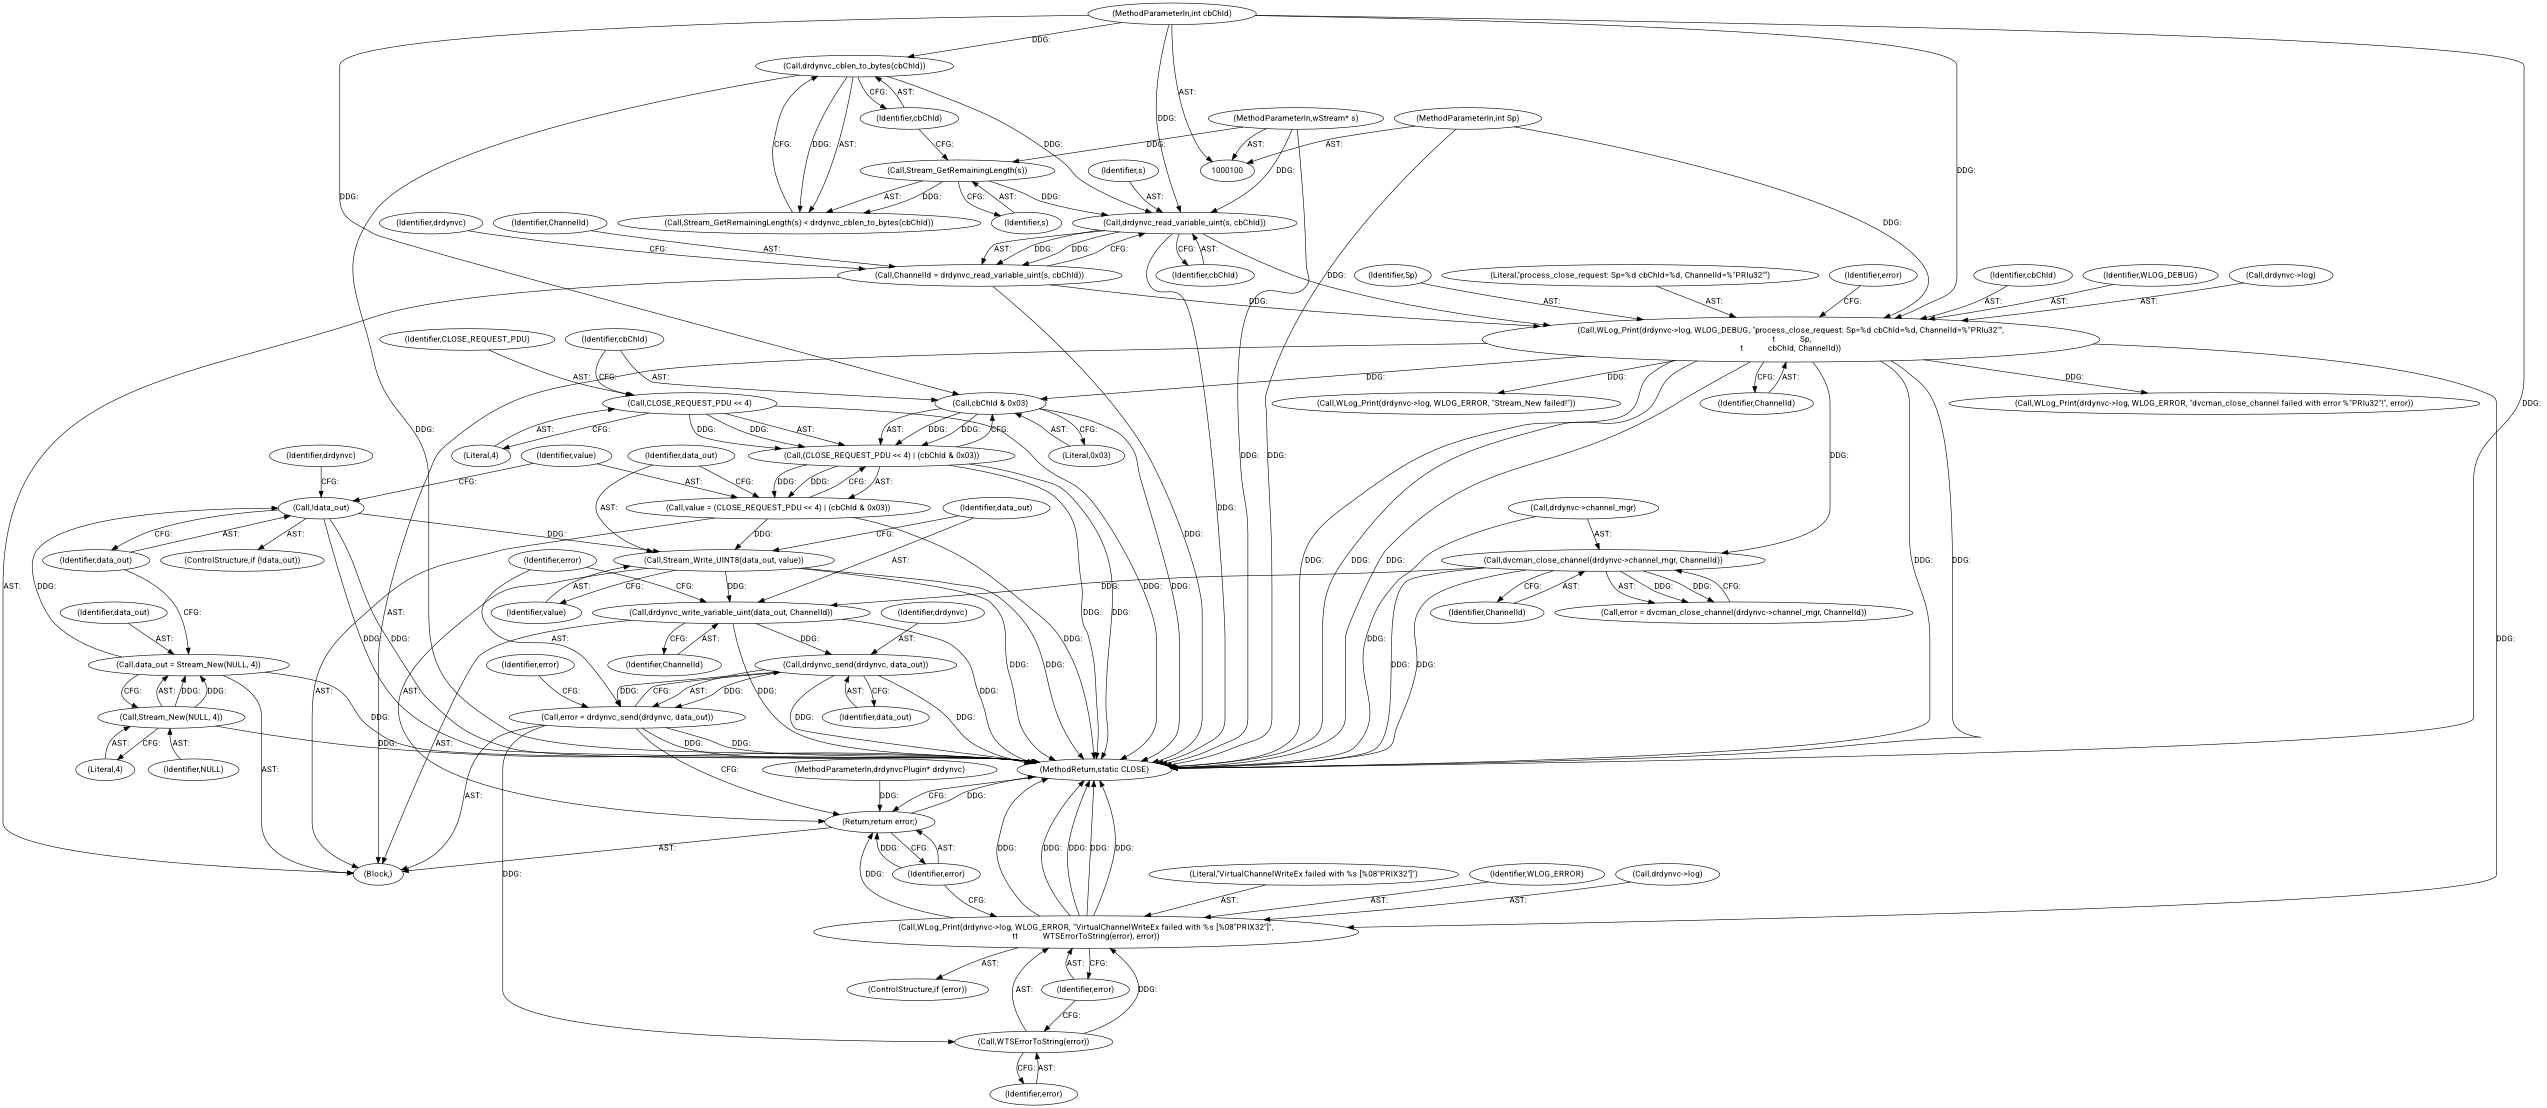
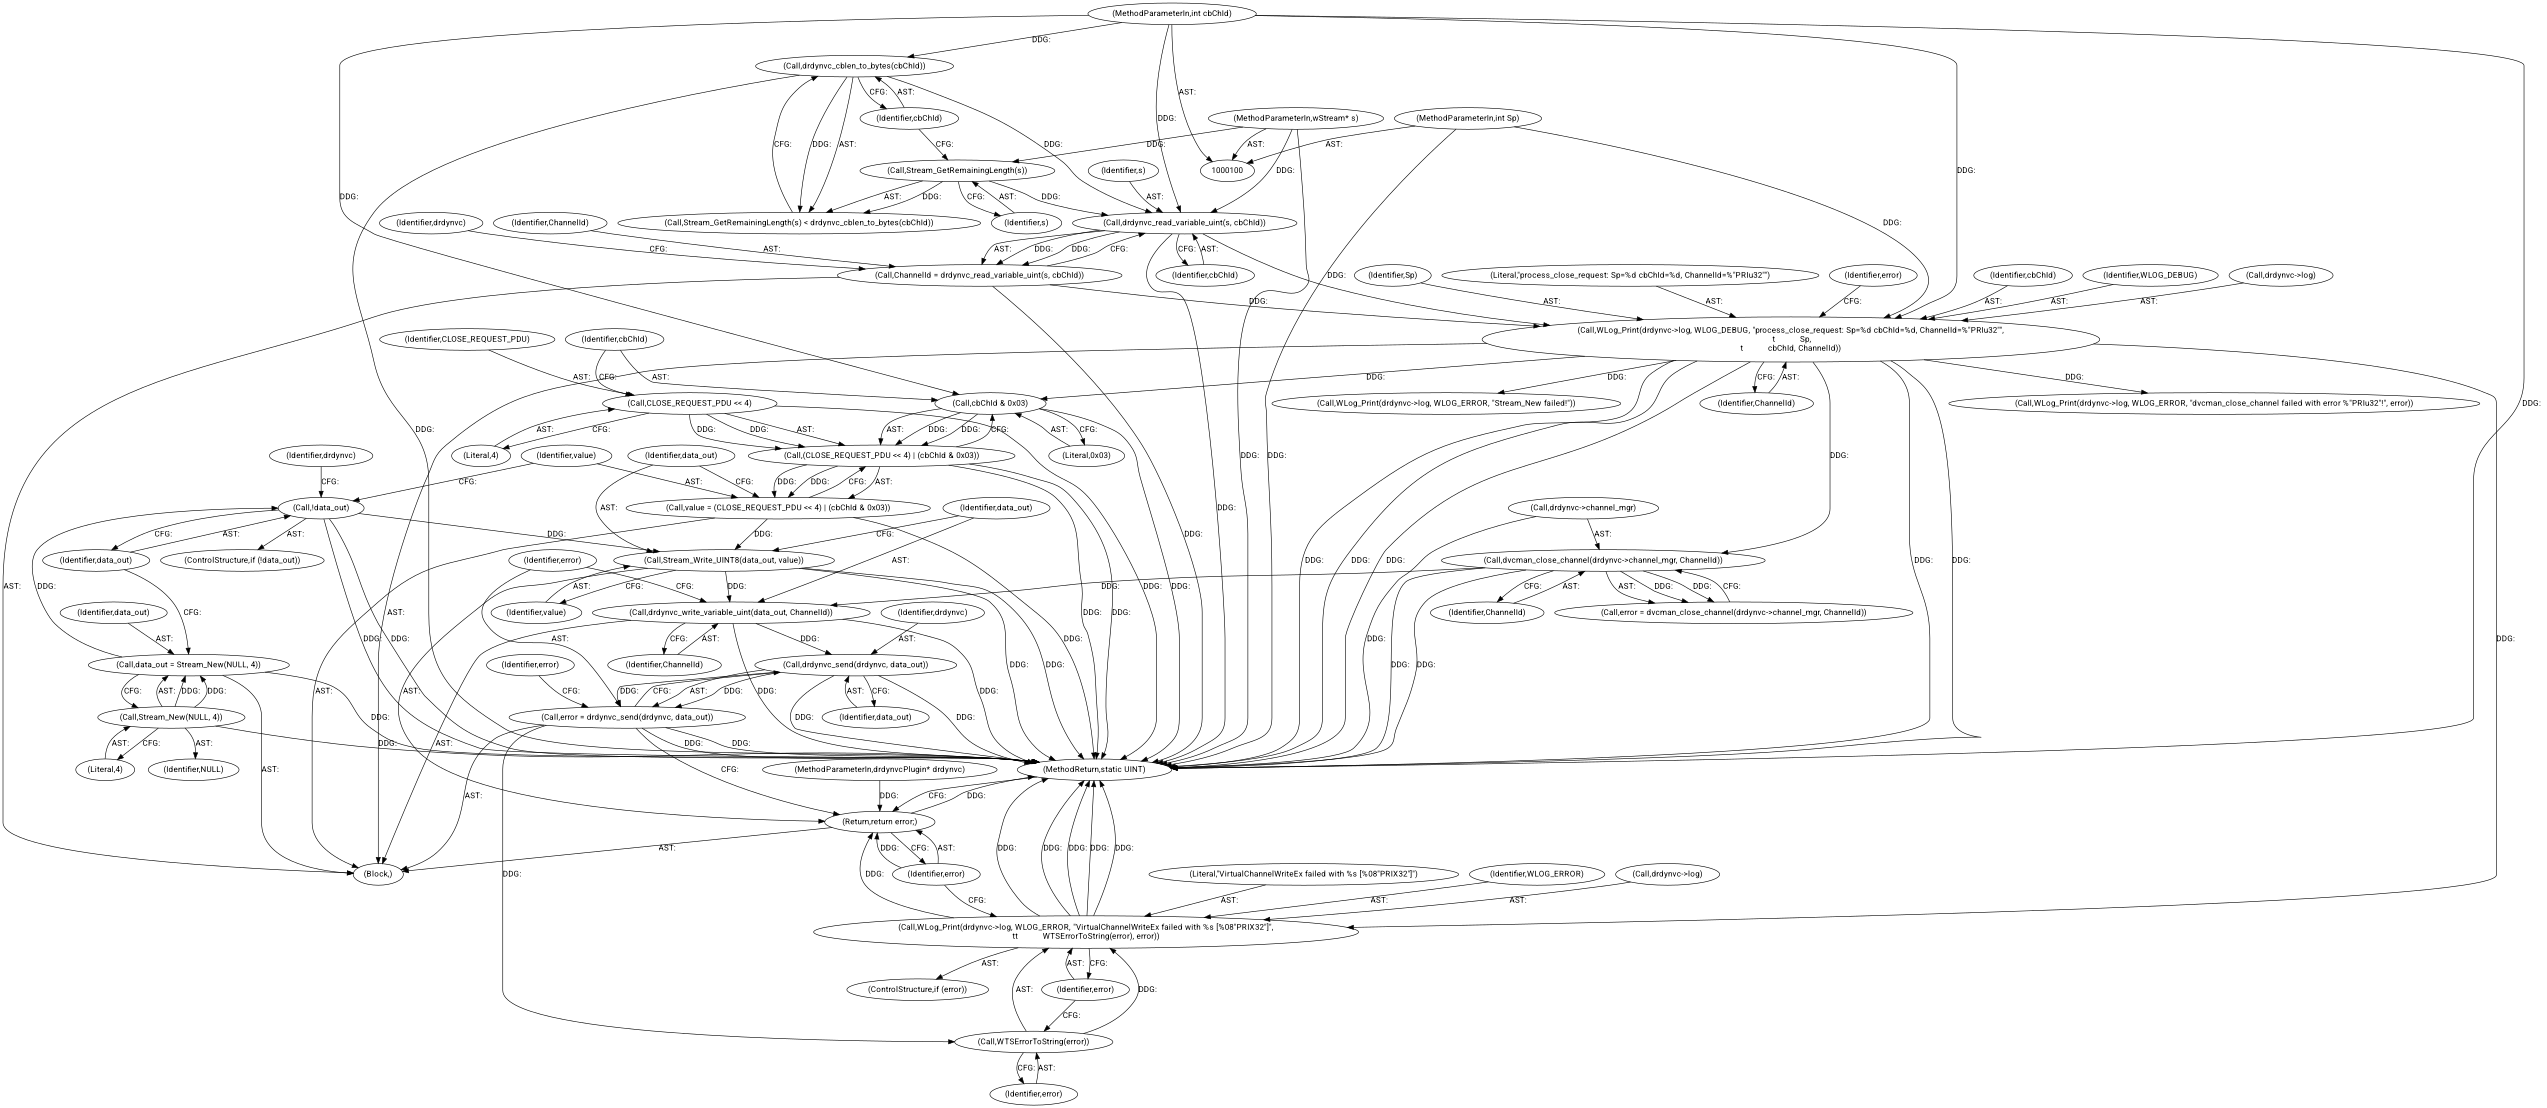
  digraph {
    fontname=Roboto
    node [fontname=Roboto]
    edge [fontname=Roboto]
    n1 [label="(Call,drdynvc_write_variable_uint(data_out, ChannelId))"]
    n2 [label="(Call,drdynvc_send(drdynvc, data_out))"]
-   n3 [label="(MethodReturn,static CLOSE)"]
+   n3 [label="(MethodReturn,static UINT)"]
    n4 [label="(Identifier,ChannelId)"]
    n5 [label="(Block,)"]
    n6 [label="(Call,error = drdynvc_send(drdynvc, data_out))"]
    n7 [label="(Identifier,data_out)"]
    n8 [label="(Return,return error;)"]
    n9 [label="(Call,Stream_Write_UINT8(data_out, value))"]
    n10 [label="(Identifier,value)"]
    n11 [label="(Call,!data_out)"]
    n12 [label="(Identifier,data_out)"]
    n13 [label="(ControlStructure,if (!data_out))"]
    n14 [label="(Call,data_out = Stream_New(NULL, 4))"]
    n15 [label="(Call,Stream_New(NULL, 4))"]
    n16 [label="(Literal,4)"]
    n17 [label="(Call,value = (CLOSE_REQUEST_PDU << 4) | (cbChId & 0x03))"]
    n18 [label="(Call,(CLOSE_REQUEST_PDU << 4) | (cbChId & 0x03))"]
    n19 [label="(Call,cbChId & 0x03)"]
    n20 [label="(Literal,0x03)"]
    n21 [label="(Call,CLOSE_REQUEST_PDU << 4)"]
    n22 [label="(Literal,4)"]
    n23 [label="(Call,WLog_Print(drdynvc->log, WLOG_DEBUG, \"process_close_request: Sp=%d cbChId=%d, ChannelId=%\"PRIu32\"\",\n \t           Sp,\n\t           cbChId, ChannelId))"]
    n24 [label="(Call,dvcman_close_channel(drdynvc->channel_mgr, ChannelId))"]
    n25 [label="(Call,WLog_Print(drdynvc->log, WLOG_ERROR, \"VirtualChannelWriteEx failed with %s [%08\"PRIX32\"]\",\n\t\t           WTSErrorToString(error), error))"]
    n26 [label="(Call,WLog_Print(drdynvc->log, WLOG_ERROR, \"dvcman_close_channel failed with error %\"PRIu32\"!\", error))"]
    n27 [label="(Identifier,ChannelId)"]
    n28 [label="(Call,WLog_Print(drdynvc->log, WLOG_ERROR, \"Stream_New failed!\"))"]
    n29 [label="(Call,error = dvcman_close_channel(drdynvc->channel_mgr, ChannelId))"]
    n30 [label="(Identifier,ChannelId)"]
    n31 [label="(Identifier,error)"]
    n32 [label="(ControlStructure,if (error))"]
    n33 [label="(MethodParameterIn,int Sp)"]
    1000100
    n35 [label="(Call,drdynvc_read_variable_uint(s, cbChId))"]
    n36 [label="(Call,ChannelId = drdynvc_read_variable_uint(s, cbChId))"]
    n37 [label="(Identifier,cbChId)"]
    n38 [label="(Call,Stream_GetRemainingLength(s))"]
    n39 [label="(Call,Stream_GetRemainingLength(s) < drdynvc_cblen_to_bytes(cbChId))"]
    n40 [label="(Identifier,s)"]
    n41 [label="(Call,drdynvc_cblen_to_bytes(cbChId))"]
    n42 [label="(MethodParameterIn,wStream* s)"]
    n43 [label="(Identifier,cbChId)"]
    n44 [label="(MethodParameterIn,int cbChId)"]
    n45 [label="(Call,WTSErrorToString(error))"]
    n46 [label="(Identifier,error)"]
    n47 [label="(Identifier,error)"]
    n48 [label="(Identifier,cbChId)"]
    n49 [label="(Identifier,drdynvc)"]
    n50 [label="(MethodParameterIn,drdynvcPlugin* drdynvc)"]
    n51 [label="(Identifier,data_out)"]
    n52 [label="(Call,drdynvc->channel_mgr)"]
    n53 [label="(Identifier,data_out)"]
    n54 [label="(Literal,\"VirtualChannelWriteEx failed with %s [%08\"PRIX32\"]\")"]
    n55 [label="(Identifier,WLOG_DEBUG)"]
    n56 [label="(Identifier,cbChId)"]
    n57 [label="(Identifier,ChannelId)"]
    n58 [label="(Call,drdynvc->log)"]
    n59 [label="(Identifier,WLOG_ERROR)"]
    n60 [label="(Identifier,Sp)"]
    n61 [label="(Call,drdynvc->log)"]
    n62 [label="(Identifier,value)"]
    n63 [label="(Literal,\"process_close_request: Sp=%d cbChId=%d, ChannelId=%\"PRIu32\"\")"]
    n64 [label="(Identifier,drdynvc)"]
    n65 [label="(Identifier,error)"]
    n66 [label="(Identifier,drdynvc)"]
    n67 [label="(Identifier,error)"]
    n68 [label="(Identifier,data_out)"]
    n69 [label="(Identifier,CLOSE_REQUEST_PDU)"]
    n70 [label="(Identifier,NULL)"]
    n71 [label="(Identifier,s)"]
    n72 [label="(Identifier,error)"]
    n1 -> n2 [label="DDG: "]
    n1 -> n3 [label="DDG: "]
    n1 -> n3 [label="DDG: "]
    n1 -> n4 [label="CFG: "]
    n1 -> n5 [label="AST: "]
    n2 -> n3 [label="DDG: "]
    n2 -> n3 [label="DDG: "]
    n2 -> n6 [label="AST: "]
    n2 -> n6 [label="DDG: "]
    n2 -> n6 [label="DDG: "]
    n2 -> n7 [label="CFG: "]
    n3 -> n8 [label="CFG: "]
    n4 -> n1 [label="AST: "]
    n6 -> n2 [label="CFG: "]
    n6 -> n3 [label="DDG: "]
    n6 -> n3 [label="DDG: "]
    n6 -> n5 [label="AST: "]
    n6 -> n8 [label="CFG: "]
    n6 -> n45 [label="DDG: "]
    n7 -> n2 [label="AST: "]
    n8 -> n3 [label="DDG: "]
    n8 -> n5 [label="AST: "]
    n8 -> n47 [label="CFG: "]
    n9 -> n1 [label="DDG: "]
    n9 -> n3 [label="DDG: "]
    n9 -> n3 [label="DDG: "]
    n9 -> n8 [label="AST: "]
    n9 -> n10 [label="CFG: "]
    n10 -> n9 [label="AST: "]
    n11 -> n3 [label="DDG: "]
    n11 -> n3 [label="DDG: "]
    n11 -> n9 [label="DDG: "]
    n11 -> n12 [label="CFG: "]
    n11 -> n13 [label="AST: "]
    n12 -> n11 [label="AST: "]
    n12 -> n14 [label="CFG: "]
    n14 -> n3 [label="DDG: "]
    n14 -> n5 [label="AST: "]
    n14 -> n11 [label="DDG: "]
    n14 -> n15 [label="CFG: "]
    n15 -> n3 [label="DDG: "]
    n15 -> n14 [label="AST: "]
    n15 -> n14 [label="DDG: "]
    n15 -> n14 [label="DDG: "]
    n15 -> n16 [label="CFG: "]
    n16 -> n15 [label="AST: "]
    n17 -> n3 [label="DDG: "]
    n17 -> n5 [label="AST: "]
    n17 -> n9 [label="DDG: "]
    n17 -> n18 [label="CFG: "]
    n18 -> n3 [label="DDG: "]
    n18 -> n3 [label="DDG: "]
    n18 -> n17 [label="AST: "]
    n18 -> n17 [label="DDG: "]
    n18 -> n17 [label="DDG: "]
    n18 -> n19 [label="CFG: "]
    n19 -> n3 [label="DDG: "]
    n19 -> n18 [label="AST: "]
    n19 -> n18 [label="DDG: "]
    n19 -> n18 [label="DDG: "]
    n19 -> n20 [label="CFG: "]
    n20 -> n19 [label="AST: "]
    n21 -> n3 [label="DDG: "]
    n21 -> n18 [label="AST: "]
    n21 -> n18 [label="DDG: "]
    n21 -> n18 [label="DDG: "]
    n21 -> n22 [label="CFG: "]
    n22 -> n21 [label="AST: "]
    n23 -> n3 [label="DDG: "]
    n23 -> n3 [label="DDG: "]
    n23 -> n3 [label="DDG: "]
    n23 -> n3 [label="DDG: "]
    n23 -> n3 [label="DDG: "]
    n23 -> n5 [label="AST: "]
    n23 -> n19 [label="DDG: "]
    n23 -> n24 [label="DDG: "]
    n23 -> n25 [label="DDG: "]
    n23 -> n26 [label="DDG: "]
    n23 -> n27 [label="CFG: "]
    n23 -> n28 [label="DDG: "]
    n24 -> n1 [label="DDG: "]
    n24 -> n3 [label="DDG: "]
    n24 -> n3 [label="DDG: "]
    n24 -> n29 [label="AST: "]
    n24 -> n29 [label="DDG: "]
    n24 -> n29 [label="DDG: "]
    n24 -> n30 [label="CFG: "]
    n25 -> n3 [label="DDG: "]
    n25 -> n3 [label="DDG: "]
    n25 -> n3 [label="DDG: "]
    n25 -> n3 [label="DDG: "]
    n25 -> n3 [label="DDG: "]
    n25 -> n8 [label="DDG: "]
    n25 -> n31 [label="CFG: "]
    n25 -> n32 [label="AST: "]
    n27 -> n23 [label="AST: "]
    n29 -> n24 [label="CFG: "]
    n30 -> n24 [label="AST: "]
    n31 -> n25 [label="AST: "]
    n31 -> n45 [label="CFG: "]
    n33 -> n3 [label="DDG: "]
    n33 -> n23 [label="DDG: "]
    n33 -> 1000100 [label="AST: "]
    n35 -> n3 [label="DDG: "]
    n35 -> n23 [label="DDG: "]
    n35 -> n36 [label="AST: "]
    n35 -> n36 [label="DDG: "]
    n35 -> n36 [label="DDG: "]
    n35 -> n37 [label="CFG: "]
    n36 -> n3 [label="DDG: "]
    n36 -> n5 [label="AST: "]
    n36 -> n23 [label="DDG: "]
    n36 -> n35 [label="CFG: "]
    n37 -> n35 [label="AST: "]
    n38 -> n35 [label="DDG: "]
    n38 -> n39 [label="AST: "]
    n38 -> n39 [label="DDG: "]
    n38 -> n40 [label="CFG: "]
    n39 -> n41 [label="CFG: "]
    n40 -> n38 [label="AST: "]
    n41 -> n3 [label="DDG: "]
    n41 -> n35 [label="DDG: "]
    n41 -> n39 [label="AST: "]
    n41 -> n39 [label="DDG: "]
    n41 -> n43 [label="CFG: "]
    n42 -> n3 [label="DDG: "]
    n42 -> 1000100 [label="AST: "]
    n42 -> n35 [label="DDG: "]
    n42 -> n38 [label="DDG: "]
    n43 -> n38 [label="CFG: "]
    n43 -> n41 [label="AST: "]
    n44 -> n3 [label="DDG: "]
    n44 -> n19 [label="DDG: "]
    n44 -> n23 [label="DDG: "]
    n44 -> 1000100 [label="AST: "]
    n44 -> n35 [label="DDG: "]
    n44 -> n41 [label="DDG: "]
    n45 -> n25 [label="AST: "]
    n45 -> n25 [label="DDG: "]
    n45 -> n46 [label="CFG: "]
    n46 -> n45 [label="AST: "]
    n47 -> n8 [label="AST: "]
    n47 -> n8 [label="DDG: "]
    n47 -> n25 [label="CFG: "]
    n48 -> n23 [label="AST: "]
    n49 -> n36 [label="CFG: "]
    n50 -> n8 [label="DDG: "]
    n51 -> n14 [label="AST: "]
    n52 -> n3 [label="DDG: "]
    n52 -> n24 [label="AST: "]
    n53 -> n1 [label="AST: "]
    n53 -> n9 [label="CFG: "]
    n54 -> n25 [label="AST: "]
    n55 -> n23 [label="AST: "]
    n56 -> n19 [label="AST: "]
    n56 -> n21 [label="CFG: "]
    n57 -> n36 [label="AST: "]
    n58 -> n23 [label="AST: "]
    n59 -> n25 [label="AST: "]
    n60 -> n23 [label="AST: "]
    n61 -> n25 [label="AST: "]
    n62 -> n11 [label="CFG: "]
    n62 -> n17 [label="AST: "]
    n63 -> n23 [label="AST: "]
    n64 -> n11 [label="CFG: "]
    n65 -> n1 [label="CFG: "]
    n65 -> n6 [label="AST: "]
    n66 -> n2 [label="AST: "]
    n67 -> n23 [label="CFG: "]
    n68 -> n9 [label="AST: "]
    n68 -> n17 [label="CFG: "]
    n69 -> n21 [label="AST: "]
-   n70 -> n15 [label="AST: "]
+   n15 -> n70 [label="AST: "]
    n71 -> n35 [label="AST: "]
    n72 -> n6 [label="CFG: "]
  }
